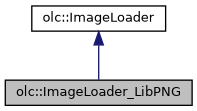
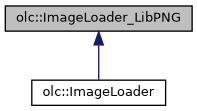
  digraph {
    node [color=black fontname=Helvetica fontsize=10 shape=record style=filled]
    n1 [fillcolor=grey75 fontcolor=black height=0.2 label="olc::ImageLoader_LibPNG" width=0.4]
    n2 [fillcolor=white height=0.2 label="olc::ImageLoader" width=0.4]
-   n2 -> n1 [color=midnightblue dir=back fontname=Helvetica fontsize=10 labelfontname=Helvetica labelfontsize=10 style=solid]
+   n1 -> n2 [color=midnightblue dir=back fontname=Helvetica fontsize=10 labelfontname=Helvetica labelfontsize=10 style=solid]
  }
